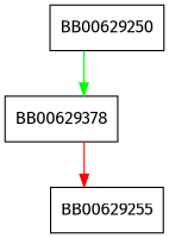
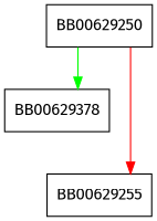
  digraph {
    fontname="Fira Sans"
    splines=ortho
    node [fontname="Fira Sans" shape=box]
    edge [fontname="Fira Sans"]
    n1 [label=BB00629378]
    BB00629250
    BB00629255
    BB00629250 -> n1 [color=green]
-   n1 -> BB00629255 [color=red]
+   BB00629250 -> BB00629255 [color=red]
  }
